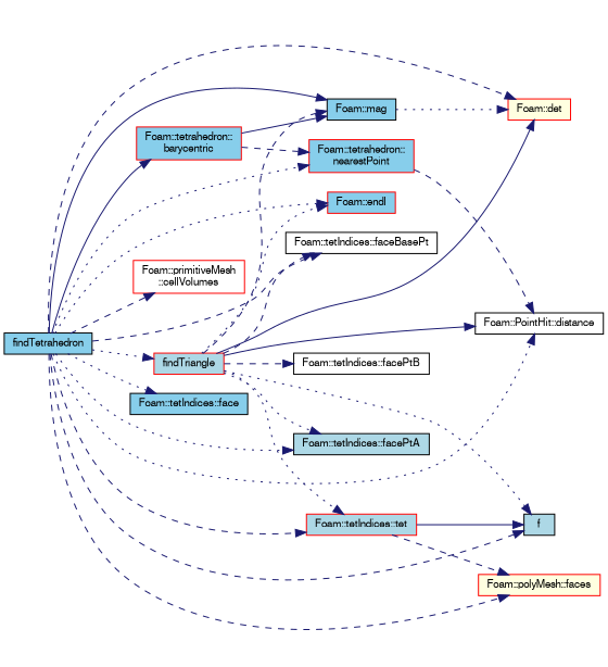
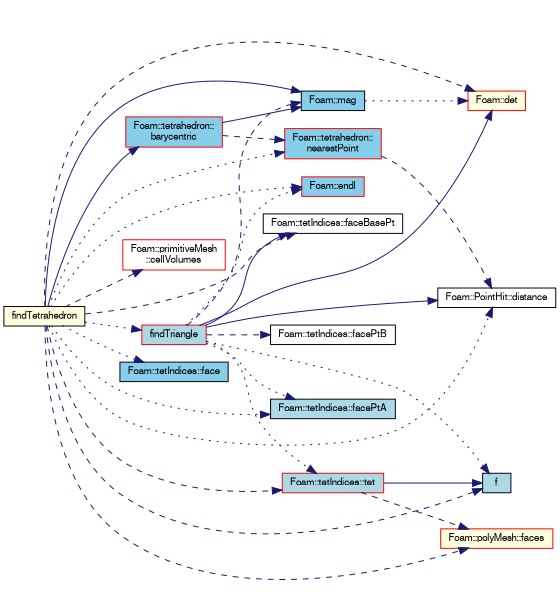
  digraph {
    rankdir=LR
    node [color=black fillcolor=skyblue fontname=FreeSans fontsize=10 shape=record style=filled]
    edge [color=midnightblue fontname=FreeSans fontsize=10 labelfontname=FreeSans labelfontsize=10 style=dashed]
-   n1 [fontcolor=black height=0.2 label=findTetrahedron width=0.4]
+   n1 [fillcolor=lightyellow fontcolor=black height=0.2 label=findTetrahedron width=0.4]
    n2 [color=red height=0.2 label="Foam::tetrahedron::\lbarycentric" width=0.4]
    n3 [color=red fillcolor=lightyellow height=0.2 label="Foam::det" width=0.4]
    n4 [height=0.2 label="Foam::mag" width=0.4]
    n5 [color=red height=0.2 label="Foam::tetrahedron::\lnearestPoint" width=0.4]
    n6 [fillcolor=white height=0.2 label="Foam::PointHit::distance" width=0.4]
    n7 [color=red fillcolor=white height=0.2 label="Foam::primitiveMesh\l::cellVolumes" width=0.4]
    n8 [color=red height=0.2 label="Foam::endl" width=0.4]
    n9 [fillcolor=lightblue height=0.2 label=f width=0.4]
    n10 [height=0.2 label="Foam::tetIndices::face" width=0.4]
    n11 [fillcolor=white height=0.2 label="Foam::tetIndices::faceBasePt" width=0.4]
    n12 [fillcolor=lightblue height=0.2 label="Foam::tetIndices::facePtA" width=0.4]
    n13 [color=red fillcolor=lightyellow height=0.2 label="Foam::polyMesh::faces" width=0.4]
    n14 [color=red fillcolor=lightblue height=0.2 label=findTriangle width=0.4]
    n15 [color=red fillcolor=lightblue height=0.2 label="Foam::tetIndices::tet" width=0.4]
    n16 [fillcolor=white height=0.2 label="Foam::tetIndices::facePtB" width=0.4]
    n1 -> n2 [style=solid]
    n1 -> n3
    n1 -> n4 [style=solid]
    n1 -> n5 [style=dotted]
    n1 -> n6 [style=dotted]
    n1 -> n7
    n1 -> n8 [style=dotted]
    n1 -> n9
    n1 -> n10 [style=dotted]
    n1 -> n11
    n1 -> n12 [style=dotted]
    n1 -> n13
    n1 -> n14 [style=dotted]
    n1 -> n15
    n2 -> n4 [style=solid]
    n2 -> n5
    n4 -> n3 [style=dotted]
    n5 -> n6
    n14 -> n3 [style=solid]
    n14 -> n4
    n14 -> n6 [style=solid]
    n14 -> n8 [style=dotted]
    n14 -> n9 [style=dotted]
-   n14 -> n11
+   n14 -> n11 [style=solid]
    n14 -> n12 [style=dotted]
    n14 -> n15 [style=dotted]
    n14 -> n16
    n15 -> n9 [style=solid]
    n15 -> n13
  }
